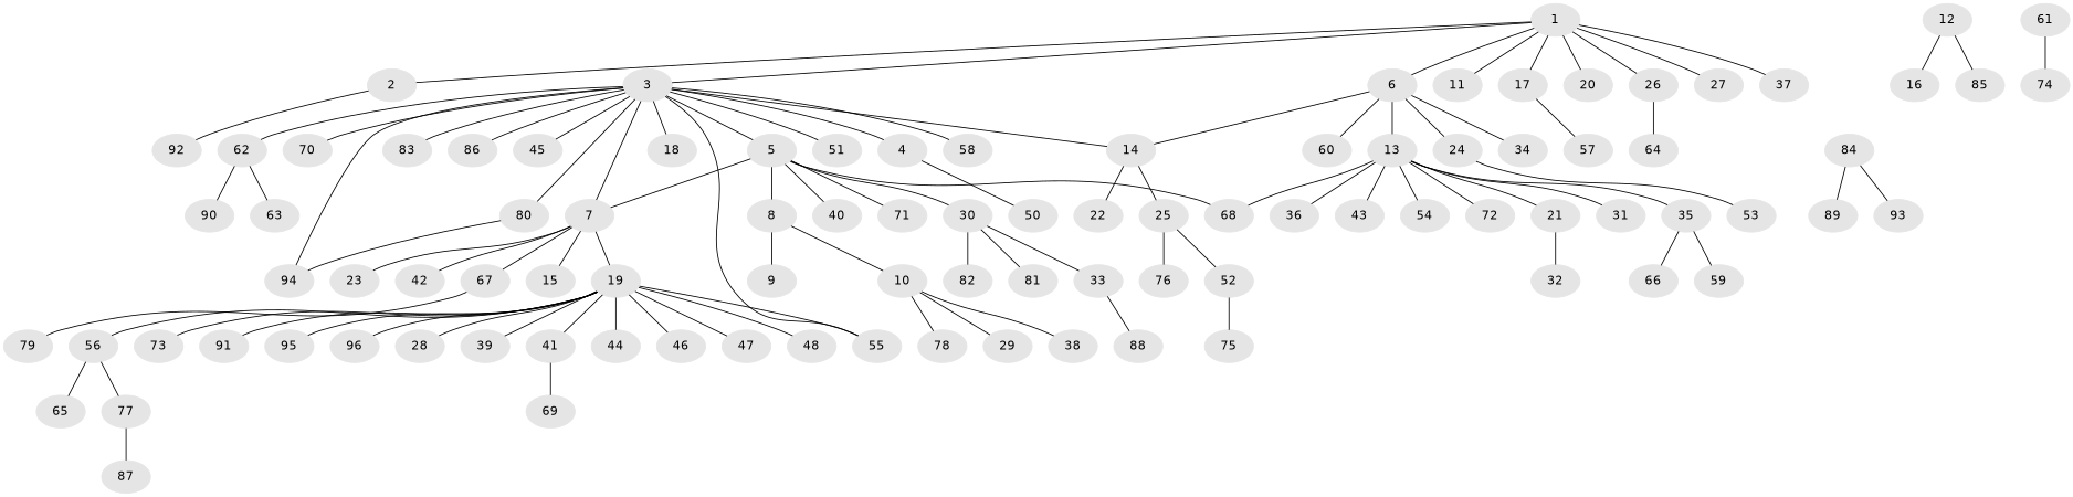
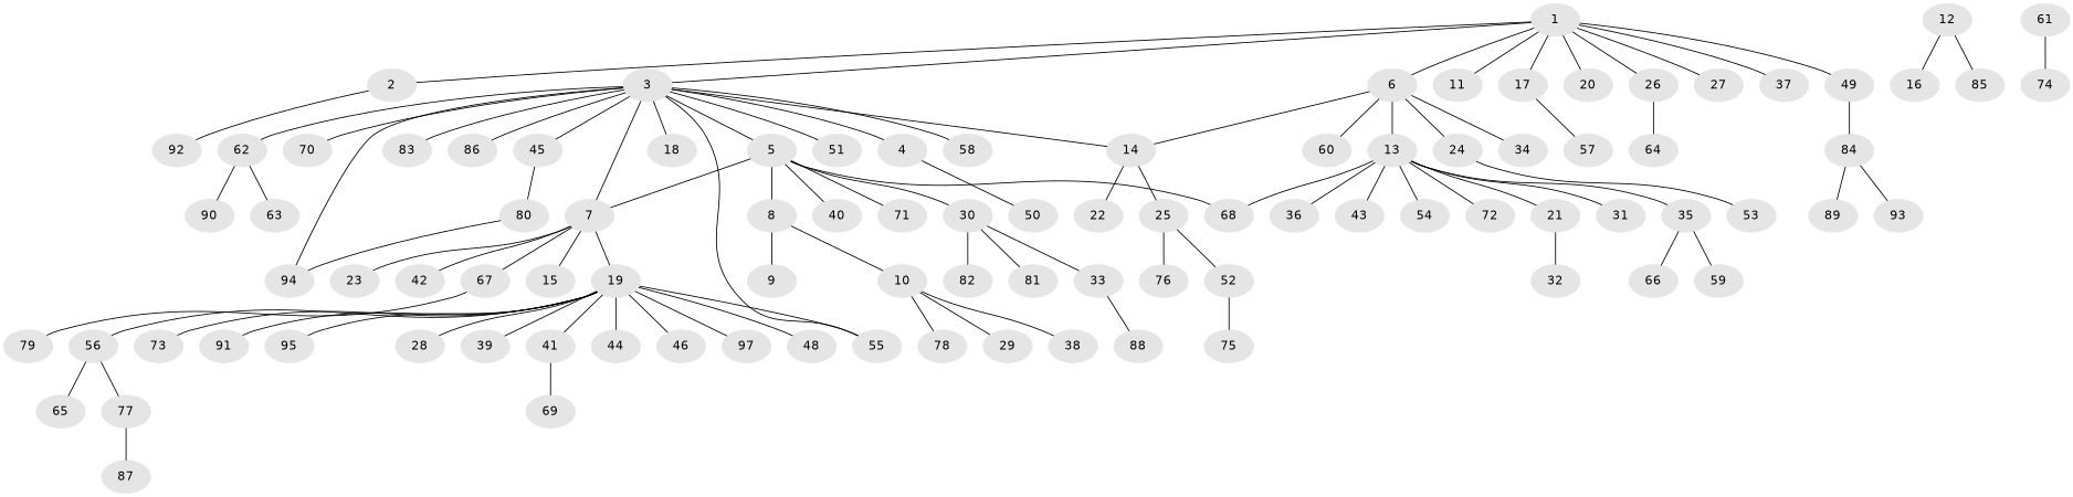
  graph {
    fontname="DejaVu Sans"
    node [color=gray90 fontname="DejaVu Sans" style=filled]
    edge [fontname="DejaVu Sans"]
    1
    2
    3
    6
    11
    17
    20
    26
    27
    37
+   49
    92
    4
    5
    7
    14
    18
    45
    51
    55
    58
    62
    70
    80
    83
    86
    94
    13
    24
    34
    60
    57
    64
    84
    50
    30
    40
    68
    71
    8
    15
    19
    23
    42
    67
    12
    16
    85
    22
    25
    63
    90
    33
    81
    82
    21
    31
    35
    36
    43
    54
    72
    53
    61
    74
    9
    10
    28
    39
    41
    44
    46
-   47
+   47 [label=97]
    48
    56
    73
    91
    95
-   96
    79
    29
    38
    78
    32
    59
    66
    52
    76
    69
    65
    77
    75
    88
    89
    93
    87
    1 -- 2
    1 -- 3
    1 -- 6
    1 -- 11
    1 -- 17
    1 -- 20
    1 -- 26
    1 -- 27
    1 -- 37
+   1 -- 49
    2 -- 92
    3 -- 4
    3 -- 5
    3 -- 7
    3 -- 14
    3 -- 18
    3 -- 45
    3 -- 51
    3 -- 55
    3 -- 58
    3 -- 62
    3 -- 70
-   3 -- 80
+   45 -- 80
    3 -- 83
    3 -- 86
    3 -- 94
    6 -- 14
    6 -- 13
    6 -- 24
    6 -- 34
    6 -- 60
    17 -- 57
    26 -- 64
+   49 -- 84
    4 -- 50
    5 -- 7
    5 -- 30
    5 -- 40
    5 -- 68
    5 -- 71
    5 -- 8
    7 -- 15
    7 -- 19
    7 -- 23
    7 -- 42
    7 -- 67
    14 -- 22
    14 -- 25
    62 -- 63
    62 -- 90
    80 -- 94
    13 -- 68
    13 -- 21
    13 -- 31
    13 -- 35
    13 -- 36
    13 -- 43
    13 -- 54
    13 -- 72
    24 -- 53
    84 -- 89
    84 -- 93
    30 -- 33
    30 -- 81
    30 -- 82
    8 -- 9
    8 -- 10
    19 -- 55
    19 -- 28
    19 -- 39
    19 -- 41
    19 -- 44
    19 -- 46
    19 -- 47
    19 -- 48
    19 -- 56
    19 -- 73
    19 -- 91
    19 -- 95
-   19 -- 96
    67 -- 79
    12 -- 16
    12 -- 85
    25 -- 52
    25 -- 76
    33 -- 88
    21 -- 32
    35 -- 59
    35 -- 66
    61 -- 74
    10 -- 29
    10 -- 38
    10 -- 78
    41 -- 69
    56 -- 65
    56 -- 77
    52 -- 75
    77 -- 87
  }
